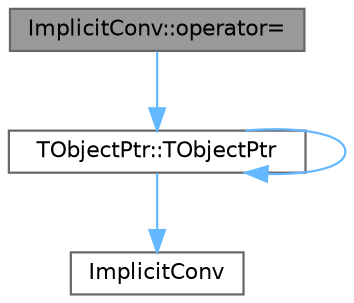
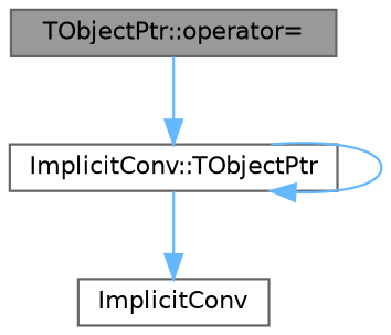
  digraph {
    rankdir=TB
    node [color=grey40 fillcolor=white fontname=Helvetica fontsize=10 shape=box style=filled]
    edge [color=steelblue1 fontname=Helvetica fontsize=10 labelfontname=Helvetica labelfontsize=10 style=solid]
-   n1 [color=gray40 fillcolor=grey60 fontcolor=black height=0.2 label="ImplicitConv::operator=" width=0.4]
-   n2 [height=0.2 label="TObjectPtr::TObjectPtr" width=0.4]
+   n1 [color=gray40 fillcolor=grey60 fontcolor=black height=0.2 label="TObjectPtr::operator=" width=0.4]
+   n2 [height=0.2 label="ImplicitConv::TObjectPtr" width=0.4]
    n3 [height=0.2 label=ImplicitConv width=0.4]
    n1 -> n2
    n2 -> n2
    n2 -> n3
  }
